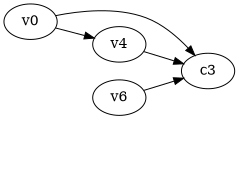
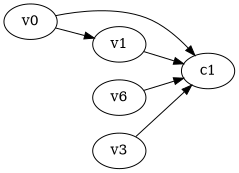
  strict digraph {
    rankdir=LR
    edge [weight=1]
    n1 [label=v0]
-   c1 [label=c3]
-   v4
+   c1
+   v4 [label=v1]
    n4 [label=v6]
+   v3
    n1 -> c1
    n1 -> v4
    v4 -> c1
    n4 -> c1
+   v3 -> c1
  }
